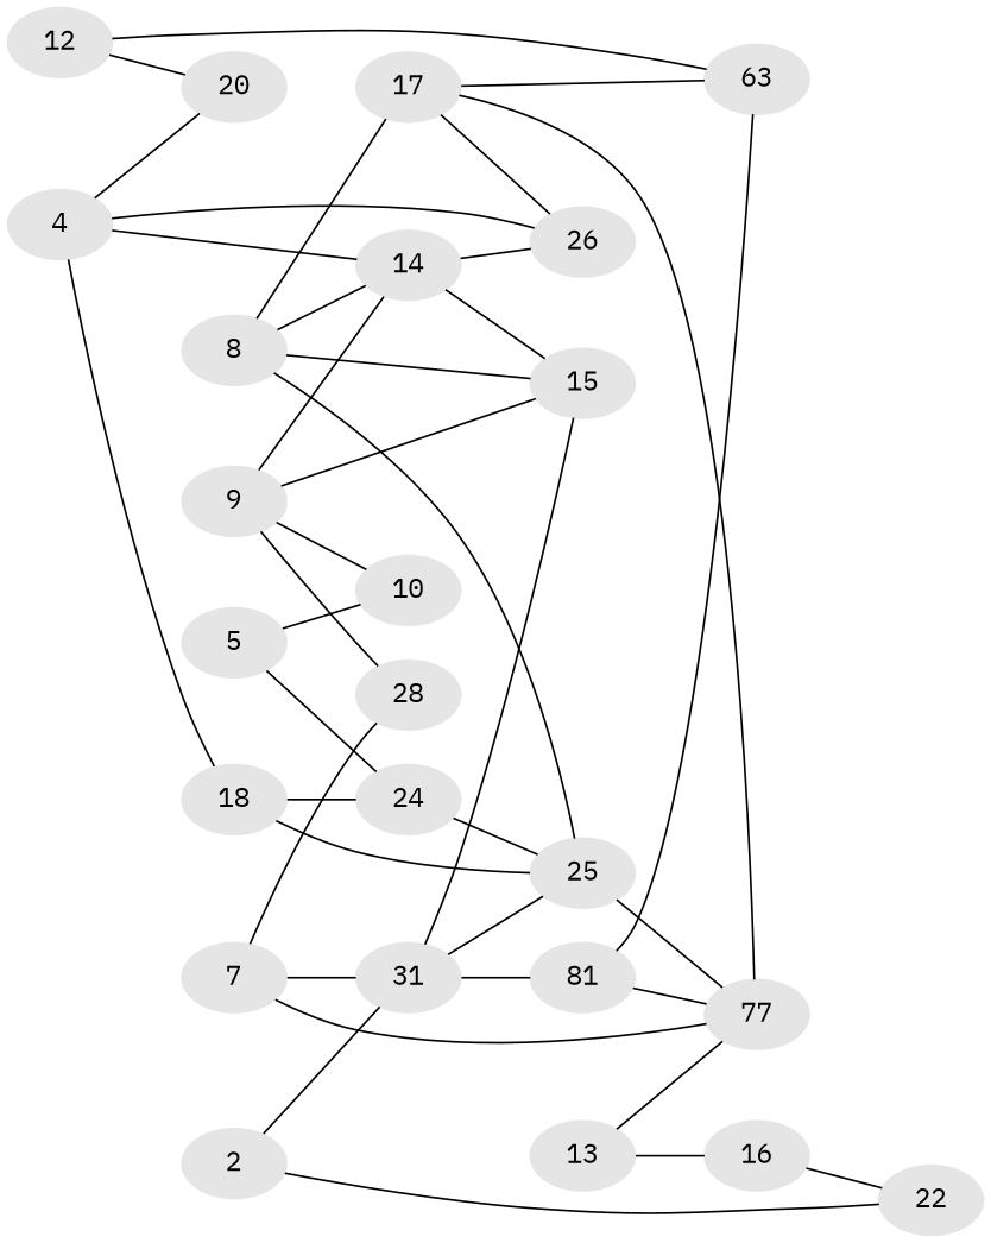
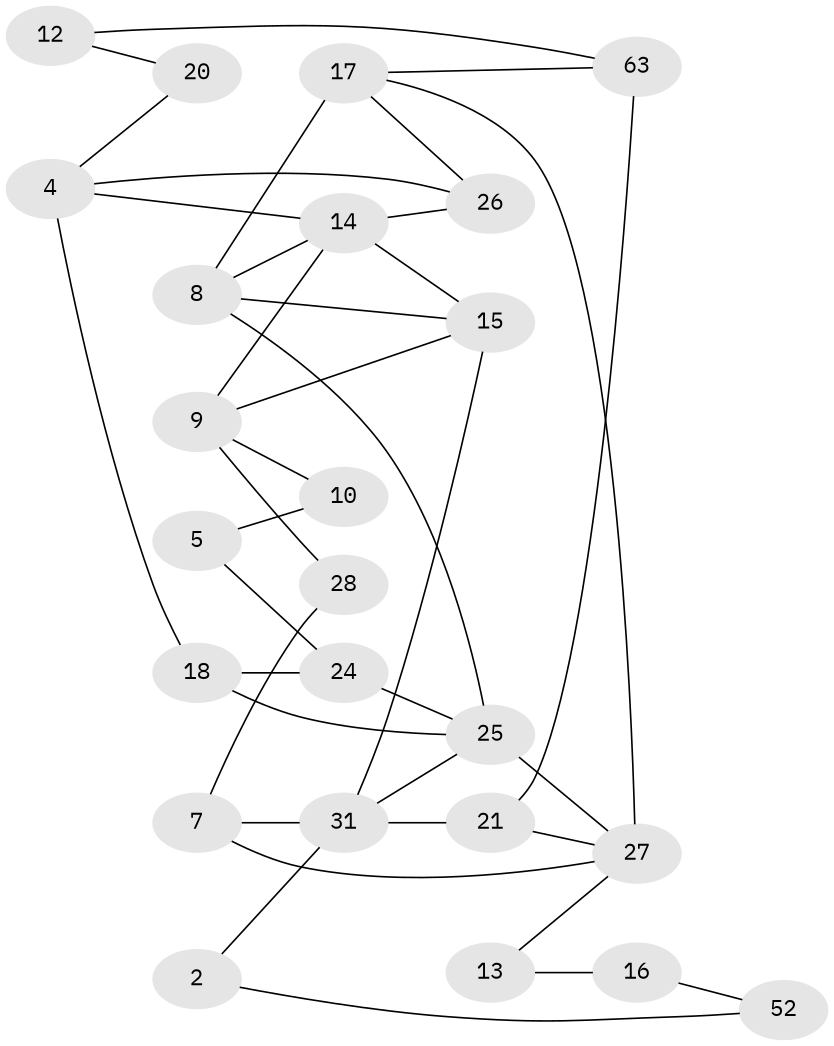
  graph {
    fontname="IBM Plex Mono"
    rankdir=LR
    node [color=gray90 fontname="IBM Plex Mono" style=filled]
    edge [fontname="IBM Plex Mono" weight=1.0]
    n1 [label=31]
    2
-   22
+   22 [label=52]
    15
    25
-   21 [label=81]
+   21
    4
    14
    18
    20
    26
    24
    5
    10
    7
-   27 [label=77]
+   27
    28
    8
    17
    n20 [label=63]
    9
    12
    13
    16
    n1 -- 15
    n1 -- 25
    n1 -- 21
    2 -- n1
    2 -- 22
    25 -- 27
    21 -- 27
    21 -- n20
    4 -- 14
    4 -- 18
    4 -- 20
    4 -- 26
    14 -- 15
    14 -- 26
    18 -- 25
    18 -- 24
    24 -- 25
    5 -- 24
    5 -- 10
    7 -- n1
    7 -- 27
    7 -- 28
    8 -- 15
    8 -- 25
    8 -- 14
    8 -- 17
    17 -- 26
    17 -- 27
    17 -- n20
    9 -- 15
    9 -- 14
    9 -- 10
    9 -- 28
    12 -- 20
    12 -- n20
    13 -- 27 [weight=2.0]
    13 -- 16
    16 -- 22
  }
